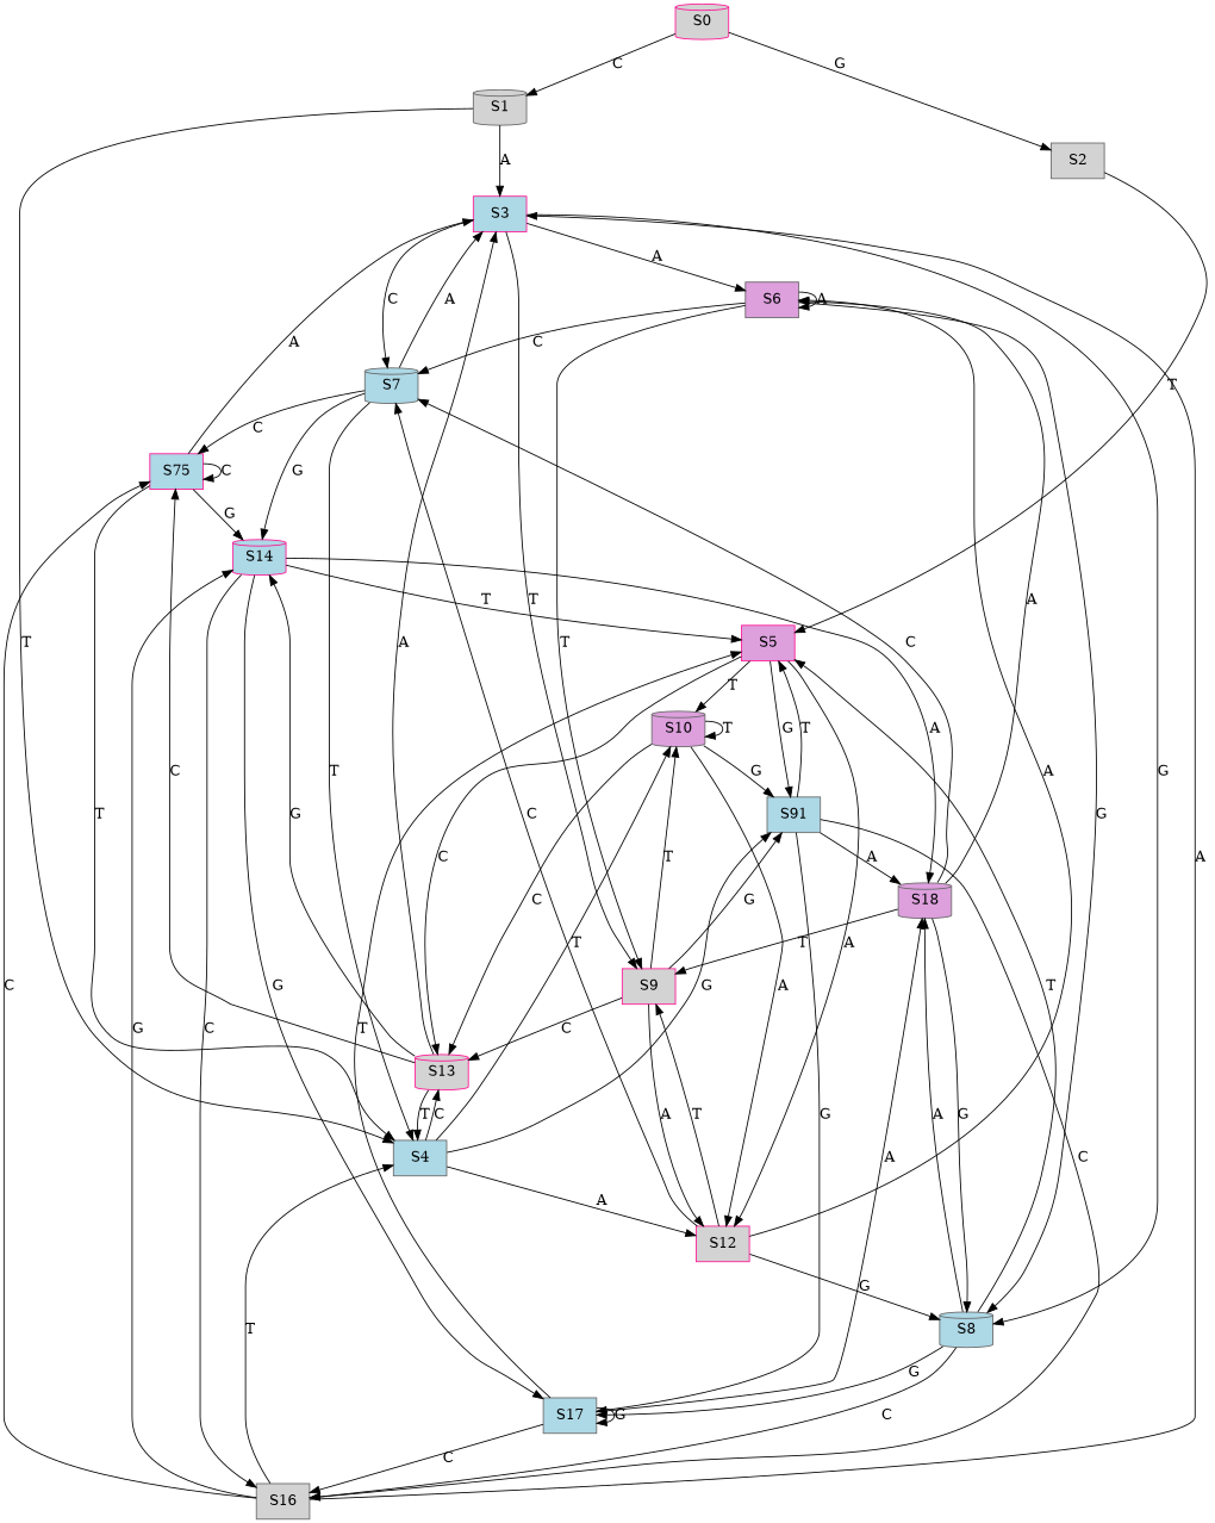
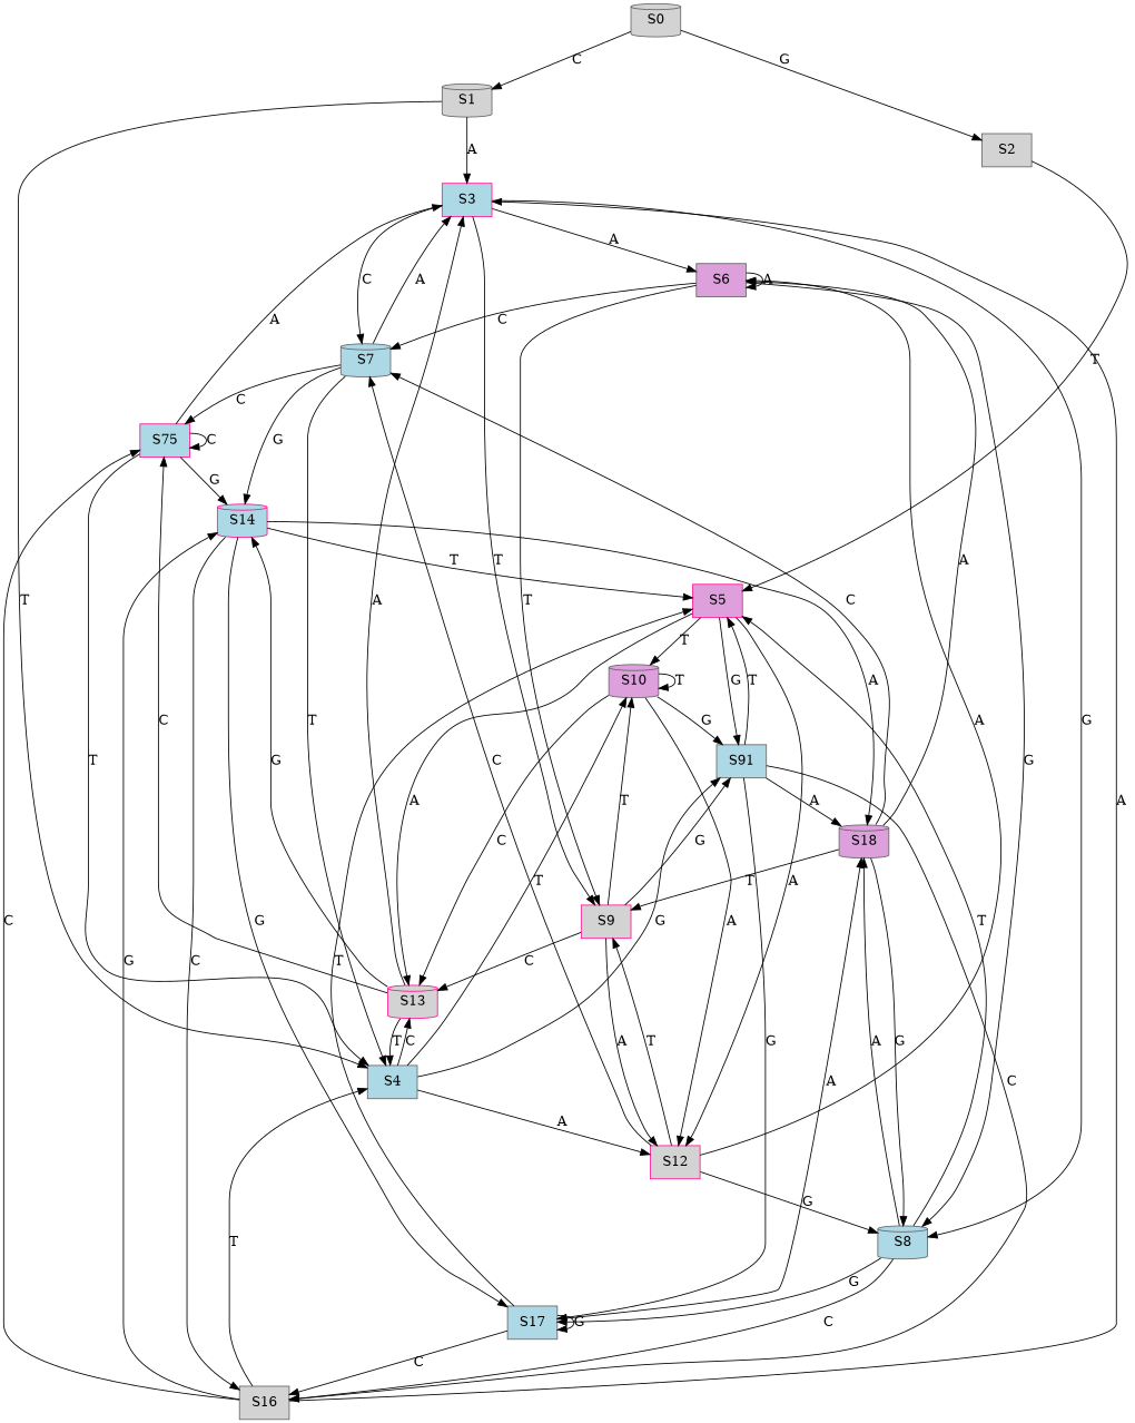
  strict digraph {
    node [color=gray40 fillcolor=lightblue shape=box style=filled]
-   S0 [color=deeppink fillcolor=lightgrey shape=cylinder]
+   S0 [fillcolor=lightgrey shape=cylinder]
    S1 [fillcolor=lightgrey shape=cylinder]
    S2 [fillcolor=lightgrey]
    S3 [color=deeppink]
    S4
    S5 [color=deeppink fillcolor=plum]
    S6 [fillcolor=plum]
    S7 [shape=cylinder]
    S8 [shape=cylinder]
    S9 [color=deeppink fillcolor=lightgrey]
    S10 [fillcolor=plum shape=cylinder]
    n12 [label=S91]
    S12 [color=deeppink fillcolor=lightgrey]
    S13 [color=deeppink fillcolor=lightgrey shape=cylinder]
    S14 [color=deeppink shape=cylinder]
    n16 [color=deeppink label=S75]
    S16 [fillcolor=lightgrey]
    S17
    S18 [fillcolor=plum shape=cylinder]
    S0 -> S1 [label=C]
    S0 -> S2 [label=G]
    S1 -> S3 [label=A]
    S1 -> S4 [label=T]
    S2 -> S5 [label=T]
    S3 -> S6 [label=A]
    S3 -> S7 [label=C]
    S3 -> S8 [label=G]
    S3 -> S9 [label=T]
    S4 -> S10 [label=T]
    S4 -> n12 [label=G]
    S4 -> S12 [label=A]
    S4 -> S13 [label=C]
    S5 -> S10 [label=T]
    S5 -> n12 [label=G]
    S5 -> S12 [label=A]
-   S5 -> S13 [label=C]
+   S5 -> S13 [label=A]
    S6 -> S6 [label=A]
    S6 -> S7 [label=C]
    S6 -> S8 [label=G]
    S6 -> S9 [label=T]
    S7 -> S3 [label=A]
    S7 -> S4 [label=T]
    S7 -> S14 [label=G]
    S7 -> n16 [label=C]
    S8 -> S5 [label=T]
    S8 -> S16 [label=C]
    S8 -> S17 [label=G]
    S8 -> S18 [label=A]
    S9 -> S10 [label=T]
    S9 -> n12 [label=G]
    S9 -> S12 [label=A]
    S9 -> S13 [label=C]
    S10 -> S10 [label=T]
    S10 -> n12 [label=G]
    S10 -> S12 [label=A]
    S10 -> S13 [label=C]
    n12 -> S5 [label=T]
    n12 -> S16 [label=C]
    n12 -> S17 [label=G]
    n12 -> S18 [label=A]
    S12 -> S6 [label=A]
    S12 -> S7 [label=C]
    S12 -> S8 [label=G]
    S12 -> S9 [label=T]
    S13 -> S3 [label=A]
    S13 -> S4 [label=T]
    S13 -> S14 [label=G]
    S13 -> n16 [label=C]
    S14 -> S5 [label=T]
    S14 -> S16 [label=C]
    S14 -> S17 [label=G]
    S14 -> S18 [label=A]
    n16 -> S3 [label=A]
    n16 -> S4 [label=T]
    n16 -> S14 [label=G]
    n16 -> n16 [label=C]
    S16 -> S3 [label=A]
    S16 -> S4 [label=T]
    S16 -> S14 [label=G]
    S16 -> n16 [label=C]
    S17 -> S5 [label=T]
    S17 -> S16 [label=C]
    S17 -> S17 [label=G]
    S17 -> S18 [label=A]
    S18 -> S6 [label=A]
    S18 -> S7 [label=C]
    S18 -> S8 [label=G]
    S18 -> S9 [label=T]
  }
